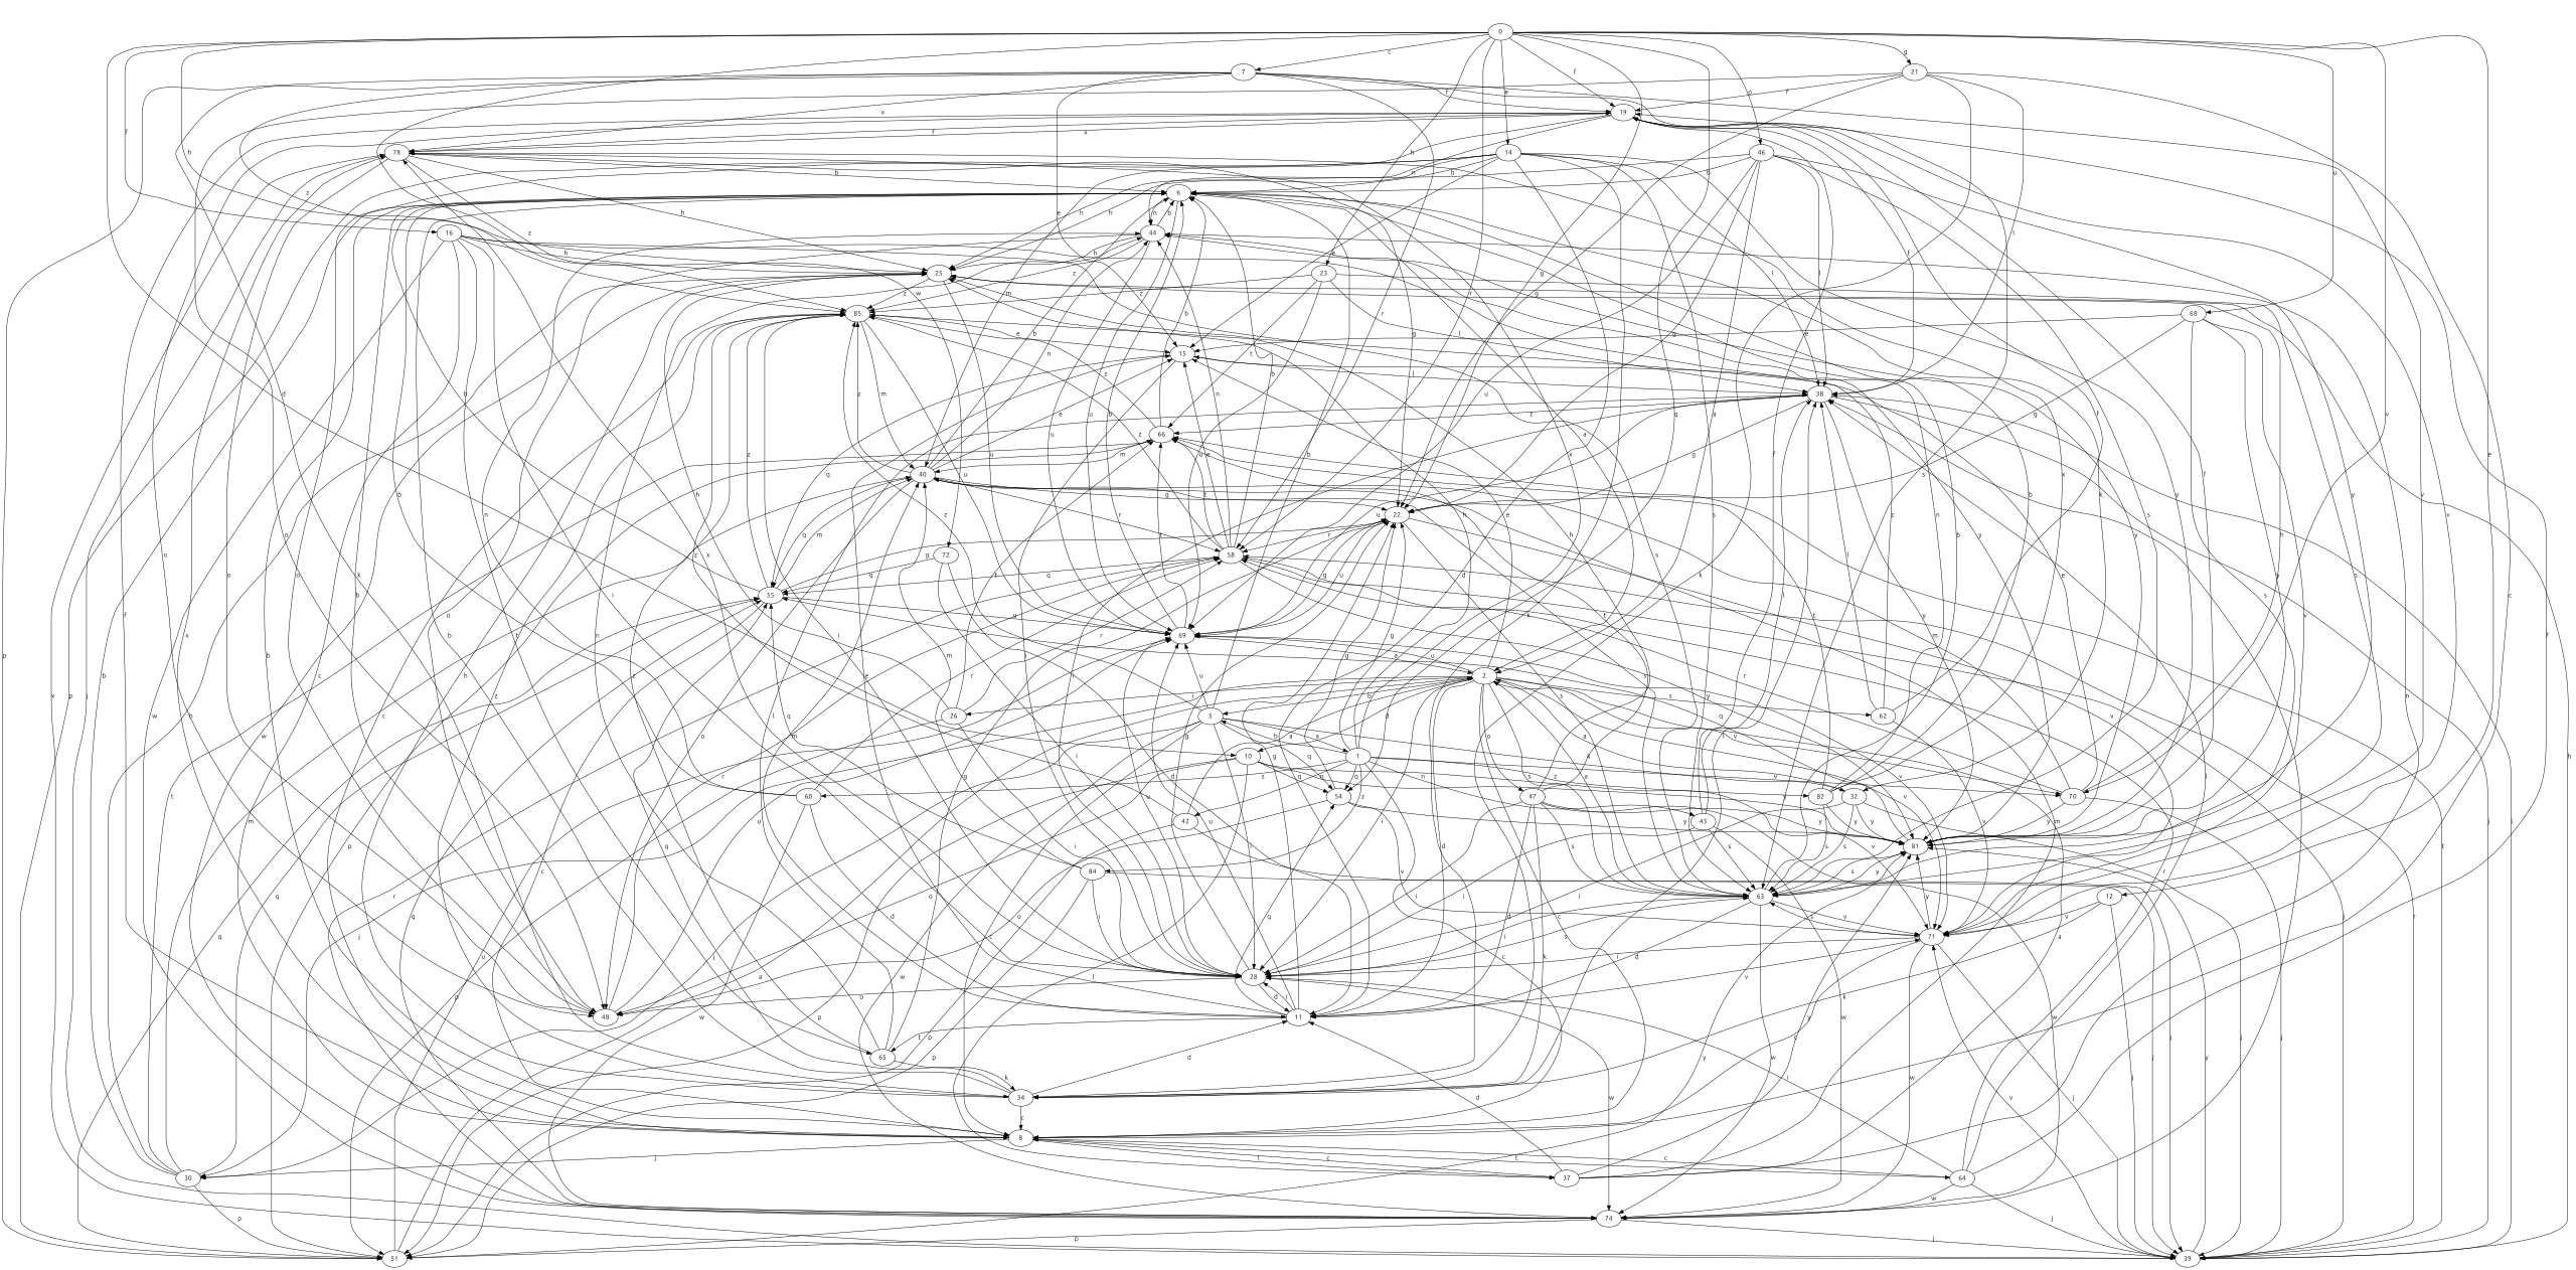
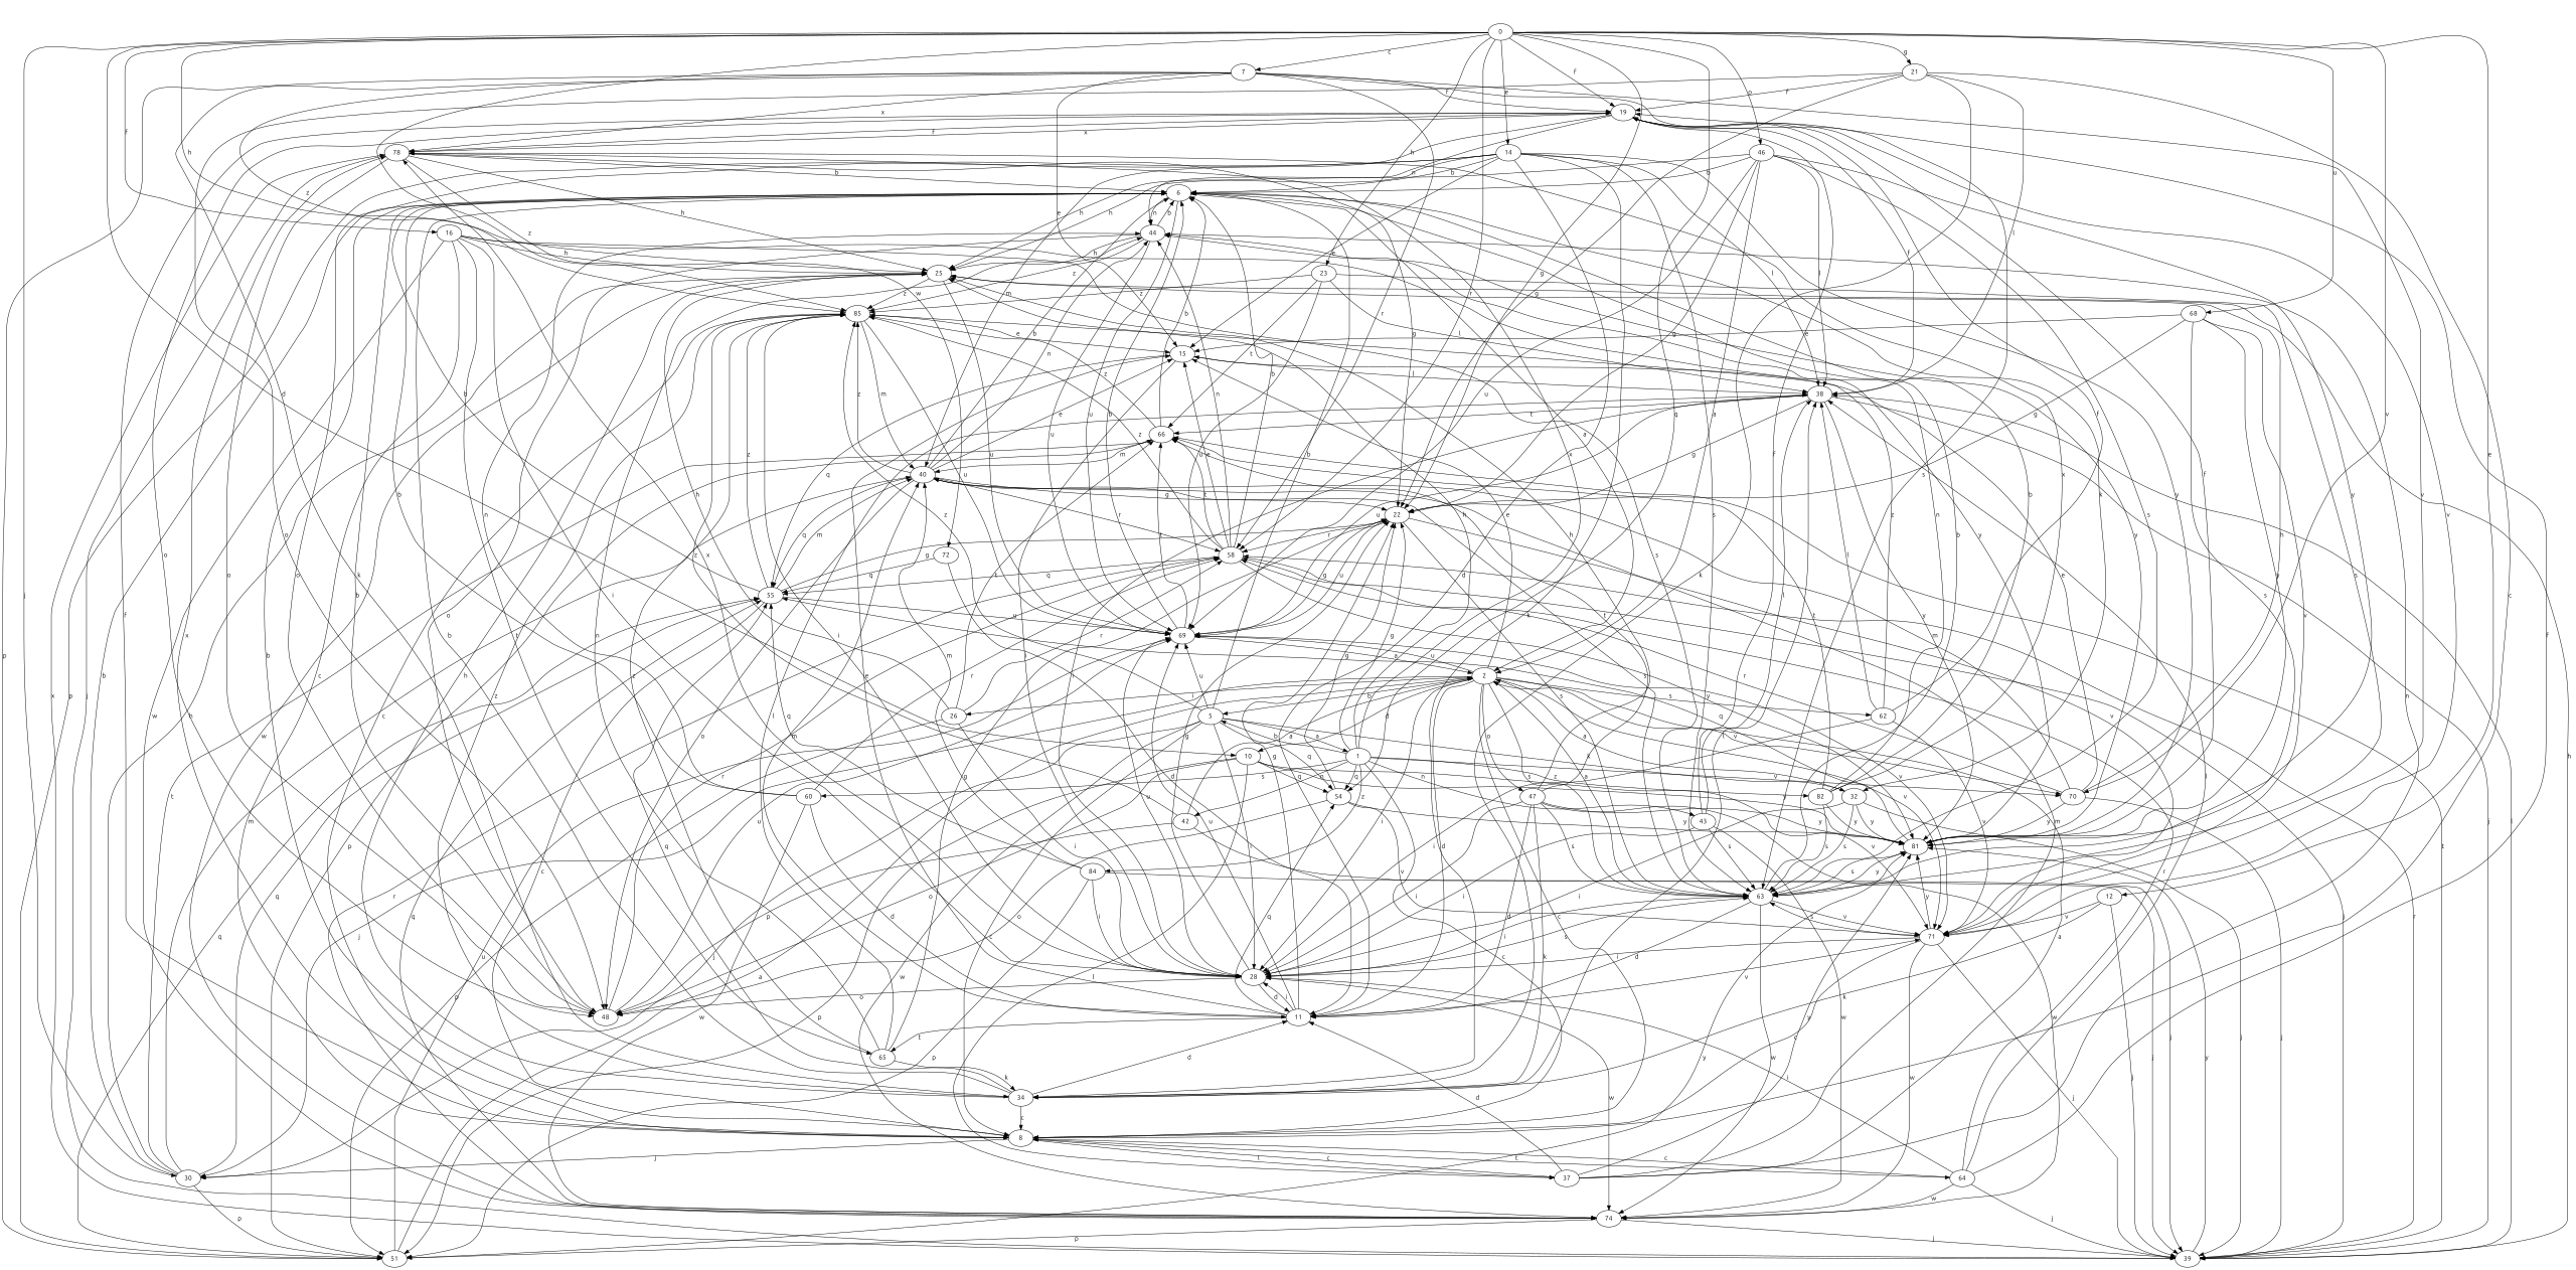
  strict digraph {
    fontname=Ubuntu
    node [fontname=Ubuntu]
    edge [fontname=Ubuntu]
    0
    7
    10
    12
    14
    16
    19
    n8 [label=21]
    22
    23
    25
    30
    46
    54
    58
    68
    70
    72
    78
    15
    63
    71
    85
    34
    51
    37
    48
    81
    n29 [label=39]
    11
    6
    38
    8
    28
    74
    65
    44
    40
    69
    66
    55
    2
    1
    5
    42
    43
    60
    82
    84
    32
    64
    26
    47
    62
    0 -> 7 [label=c]
    0 -> 10 [label=d]
    0 -> 12 [label=e]
    0 -> 14 [label=e]
    0 -> 16 [label=f]
    0 -> 19 [label=f]
    0 -> n8 [label=g]
    0 -> 22 [label=g]
    0 -> 23 [label=h]
    0 -> 25 [label=h]
+   0 -> 30 [label=j]
    0 -> 46 [label=o]
    0 -> 54 [label=q]
    0 -> 58 [label=r]
    0 -> 68 [label=u]
    0 -> 70 [label=v]
    0 -> 72 [label=w]
    7 -> 19 [label=f]
    7 -> 58 [label=r]
    7 -> 78 [label=x]
    7 -> 15 [label=e]
    7 -> 63 [label=s]
    7 -> 71 [label=v]
    7 -> 85 [label=z]
    7 -> 34 [label=k]
    7 -> 51 [label=p]
    10 -> 54 [label=q]
    10 -> 71 [label=v]
    10 -> 51 [label=p]
    10 -> 37 [label=l]
    10 -> 48 [label=o]
    10 -> 81 [label=y]
    12 -> 71 [label=v]
    12 -> 34 [label=k]
    12 -> n29 [label=j]
    14 -> 25 [label=h]
    14 -> 15 [label=e]
    14 -> 63 [label=s]
    14 -> 34 [label=k]
    14 -> 51 [label=p]
    14 -> 48 [label=o]
    14 -> 81 [label=y]
    14 -> 11 [label=d]
    14 -> 6 [label=b]
    14 -> 38 [label=l]
    16 -> 25 [label=h]
    16 -> 63 [label=s]
    16 -> 81 [label=y]
    16 -> 8 [label=c]
    16 -> 28 [label=i]
    16 -> 74 [label=w]
    16 -> 65 [label=t]
    19 -> 78 [label=x]
    19 -> 71 [label=v]
    19 -> 48 [label=o]
    19 -> 44 [label=n]
    19 -> 40 [label=m]
    n8 -> 19 [label=f]
    n8 -> 22 [label=g]
    n8 -> 34 [label=k]
    n8 -> 48 [label=o]
    n8 -> 38 [label=l]
    n8 -> 8 [label=c]
    22 -> 58 [label=r]
    22 -> 63 [label=s]
    22 -> 71 [label=v]
    22 -> 69 [label=u]
    23 -> 63 [label=s]
    23 -> 85 [label=z]
    23 -> 38 [label=l]
    23 -> 69 [label=u]
    23 -> 66 [label=t]
    25 -> 85 [label=z]
    25 -> 74 [label=w]
    25 -> 69 [label=u]
    30 -> 25 [label=h]
    30 -> 51 [label=p]
    30 -> 6 [label=b]
    30 -> 40 [label=m]
    30 -> 66 [label=t]
    30 -> 55 [label=q]
    46 -> 22 [label=g]
    46 -> 25 [label=h]
    46 -> 63 [label=s]
    46 -> 81 [label=y]
    46 -> 6 [label=b]
    46 -> 38 [label=l]
    46 -> 69 [label=u]
    46 -> 2 [label=a]
    54 -> 22 [label=g]
    54 -> 71 [label=v]
    54 -> 48 [label=o]
    54 -> 81 [label=y]
    58 -> 15 [label=e]
    58 -> 85 [label=z]
    58 -> 81 [label=y]
    58 -> n29 [label=j]
    58 -> 6 [label=b]
    58 -> 44 [label=n]
    58 -> 66 [label=t]
    58 -> 55 [label=q]
    68 -> 22 [label=g]
    68 -> 15 [label=e]
    68 -> 63 [label=s]
    68 -> 71 [label=v]
    68 -> 81 [label=y]
    70 -> 25 [label=h]
    70 -> 58 [label=r]
    70 -> 15 [label=e]
    70 -> 81 [label=y]
    70 -> n29 [label=j]
    70 -> 40 [label=m]
    72 -> 11 [label=d]
-   72 -> 28 [label=i]
+   62 -> 28 [label=i]
    72 -> 55 [label=q]
    78 -> 19 [label=f]
    78 -> 22 [label=g]
    78 -> 25 [label=h]
    78 -> 85 [label=z]
    78 -> 48 [label=o]
    78 -> n29 [label=j]
    78 -> 6 [label=b]
    15 -> 38 [label=l]
    15 -> 28 [label=i]
    15 -> 55 [label=q]
    63 -> 71 [label=v]
    63 -> 81 [label=y]
    63 -> 11 [label=d]
    63 -> 6 [label=b]
    63 -> 28 [label=i]
    63 -> 74 [label=w]
    63 -> 2 [label=a]
    71 -> 63 [label=s]
    71 -> 81 [label=y]
    71 -> n29 [label=j]
    71 -> 8 [label=c]
    71 -> 28 [label=i]
    71 -> 74 [label=w]
    85 -> 15 [label=e]
    85 -> 8 [label=c]
    85 -> 28 [label=i]
    85 -> 40 [label=m]
    85 -> 69 [label=u]
    34 -> 25 [label=h]
    34 -> 85 [label=z]
    34 -> 11 [label=d]
    34 -> 6 [label=b]
    34 -> 38 [label=l]
    34 -> 8 [label=c]
    34 -> 55 [label=q]
    51 -> 81 [label=y]
    51 -> 69 [label=u]
    51 -> 55 [label=q]
    51 -> 2 [label=a]
    37 -> 81 [label=y]
    37 -> 11 [label=d]
    37 -> 8 [label=c]
    37 -> 44 [label=n]
    37 -> 40 [label=m]
    37 -> 2 [label=a]
    48 -> 58 [label=r]
    48 -> 6 [label=b]
    48 -> 69 [label=u]
    81 -> 19 [label=f]
    81 -> 63 [label=s]
    81 -> 55 [label=q]
    n29 -> 25 [label=h]
    n29 -> 58 [label=r]
    n29 -> 78 [label=x]
-   n29 -> 71 [label=v]
    n29 -> 81 [label=y]
    n29 -> 38 [label=l]
    n29 -> 66 [label=t]
    11 -> 22 [label=g]
    11 -> 54 [label=q]
    11 -> 15 [label=e]
    11 -> 71 [label=v]
    11 -> 28 [label=i]
    11 -> 65 [label=t]
    11 -> 40 [label=m]
    11 -> 69 [label=u]
    6 -> 44 [label=n]
    6 -> 69 [label=u]
    6 -> 2 [label=a]
    6 -> 32 [label=k]
    38 -> 19 [label=f]
    38 -> 22 [label=g]
    38 -> 81 [label=y]
    38 -> n29 [label=j]
    38 -> 28 [label=i]
    38 -> 69 [label=u]
    38 -> 66 [label=t]
    8 -> 19 [label=f]
    8 -> 30 [label=j]
    8 -> 78 [label=x]
    8 -> 37 [label=l]
    8 -> 6 [label=b]
    8 -> 64 [label=t]
    28 -> 22 [label=g]
    28 -> 78 [label=x]
    28 -> 63 [label=s]
    28 -> 48 [label=o]
    28 -> 11 [label=d]
    28 -> 74 [label=w]
    28 -> 69 [label=u]
    74 -> 58 [label=r]
    74 -> 51 [label=p]
    74 -> n29 [label=j]
-   74 -> 38 [label=l]
    74 -> 55 [label=q]
    65 -> 22 [label=g]
    65 -> 85 [label=z]
    65 -> 34 [label=k]
    65 -> 38 [label=l]
    65 -> 44 [label=n]
    44 -> 25 [label=h]
    44 -> 85 [label=z]
    44 -> 48 [label=o]
    44 -> 81 [label=y]
    44 -> 6 [label=b]
    44 -> 69 [label=u]
    40 -> 22 [label=g]
    40 -> 58 [label=r]
    40 -> 15 [label=e]
    40 -> 63 [label=s]
    40 -> 85 [label=z]
    40 -> 48 [label=o]
    40 -> 6 [label=b]
    40 -> 44 [label=n]
    40 -> 55 [label=q]
    69 -> 22 [label=g]
    69 -> 71 [label=v]
    69 -> 6 [label=b]
    69 -> 66 [label=t]
    69 -> 2 [label=a]
    66 -> 85 [label=z]
    66 -> 51 [label=p]
    66 -> 6 [label=b]
    66 -> 40 [label=m]
    55 -> 22 [label=g]
    55 -> 85 [label=z]
    55 -> 6 [label=b]
    55 -> 8 [label=c]
    55 -> 40 [label=m]
    55 -> 69 [label=u]
    2 -> 10 [label=d]
    2 -> 30 [label=j]
    2 -> 70 [label=v]
    2 -> 15 [label=e]
    2 -> 63 [label=s]
    2 -> 71 [label=v]
    2 -> 11 [label=d]
    2 -> 8 [label=c]
    2 -> 28 [label=i]
    2 -> 69 [label=u]
    2 -> 5 [label=b]
    2 -> 26 [label=i]
    2 -> 47 [label=o]
    2 -> 62 [label=s]
    1 -> 22 [label=g]
    1 -> 25 [label=h]
    1 -> 54 [label=q]
    1 -> 70 [label=v]
    1 -> 78 [label=x]
    1 -> 8 [label=c]
    1 -> 5 [label=b]
    1 -> 42 [label=n]
    1 -> 43 [label=n]
    1 -> 60 [label=s]
    1 -> 82 [label=z]
    1 -> 84 [label=z]
    5 -> 30 [label=j]
    5 -> 54 [label=q]
    5 -> 85 [label=z]
    5 -> 6 [label=b]
    5 -> 8 [label=c]
    5 -> 28 [label=i]
    5 -> 74 [label=w]
    5 -> 69 [label=u]
    5 -> 1 [label=a]
    5 -> 32 [label=k]
    42 -> 85 [label=z]
-   42 -> 51 [label=p]
+   42 -> 48 [label=p]
    42 -> n29 [label=j]
    42 -> 2 [label=a]
    43 -> 19 [label=f]
    43 -> 63 [label=s]
    43 -> 38 [label=l]
    43 -> 28 [label=i]
    43 -> 74 [label=w]
    60 -> 58 [label=r]
    60 -> 11 [label=d]
    60 -> 6 [label=b]
    60 -> 74 [label=w]
    60 -> 44 [label=n]
    82 -> 78 [label=x]
    82 -> 63 [label=s]
    82 -> 81 [label=y]
    82 -> 6 [label=b]
    82 -> 44 [label=n]
    82 -> 66 [label=t]
    84 -> 51 [label=p]
    84 -> n29 [label=j]
    84 -> 28 [label=i]
    84 -> 40 [label=m]
    84 -> 55 [label=q]
    32 -> 63 [label=s]
    32 -> 81 [label=y]
    32 -> n29 [label=j]
    32 -> 28 [label=i]
    32 -> 2 [label=a]
    64 -> 19 [label=f]
    64 -> 58 [label=r]
    64 -> n29 [label=j]
    64 -> 38 [label=l]
    64 -> 8 [label=c]
    64 -> 28 [label=i]
    64 -> 74 [label=w]
    26 -> 25 [label=h]
    26 -> 58 [label=r]
    26 -> 51 [label=p]
    26 -> 28 [label=i]
    26 -> 66 [label=t]
    47 -> 25 [label=h]
    47 -> 63 [label=s]
    47 -> 34 [label=k]
    47 -> 81 [label=y]
    47 -> 11 [label=d]
    47 -> 28 [label=i]
    47 -> 74 [label=w]
    47 -> 66 [label=t]
    62 -> 19 [label=f]
    62 -> 71 [label=v]
    62 -> 85 [label=z]
    62 -> 38 [label=l]
  }
